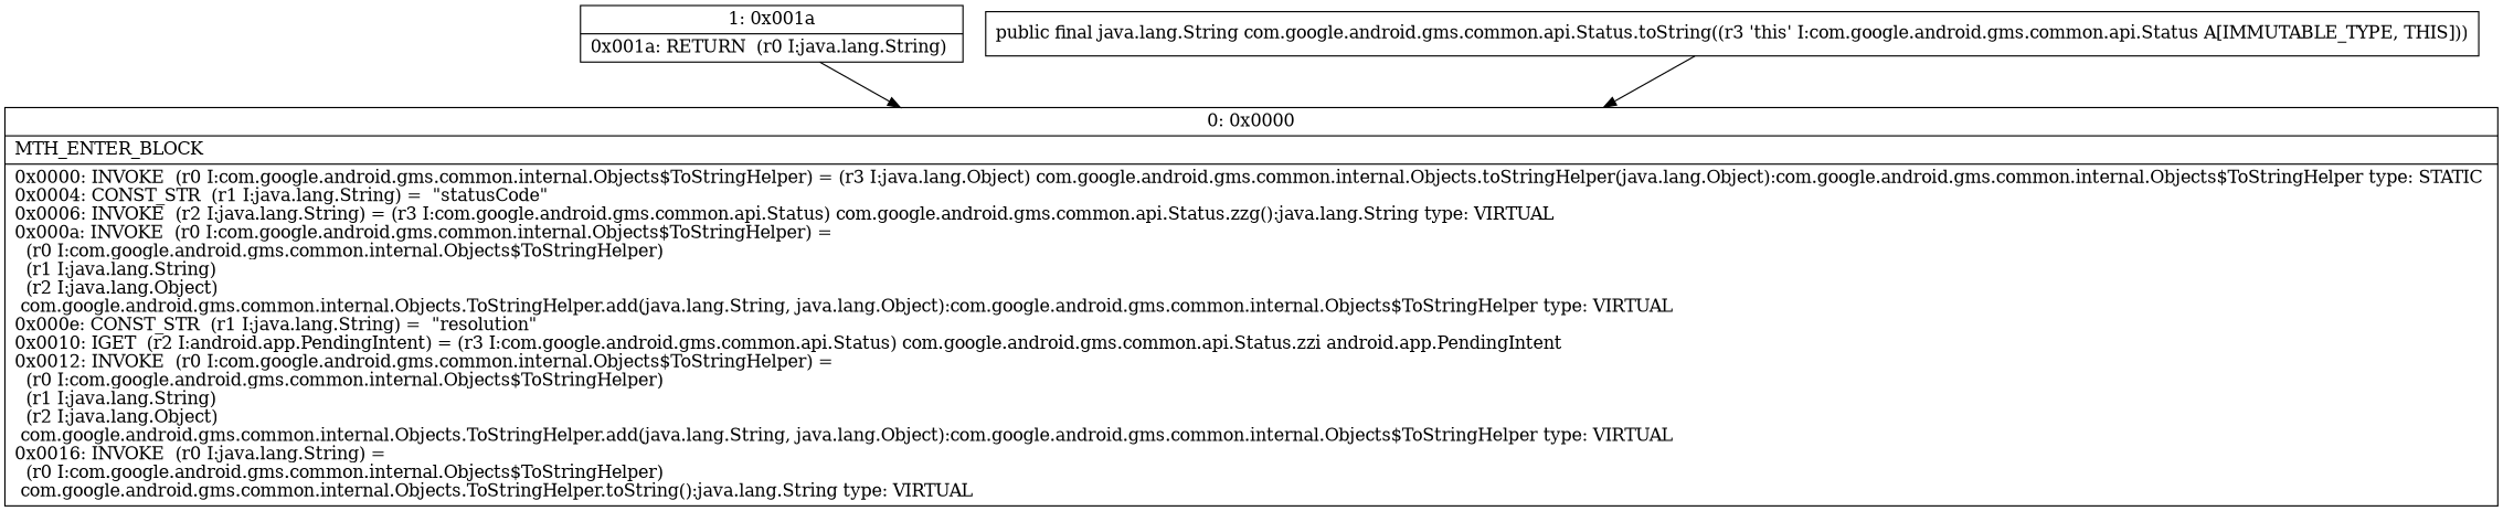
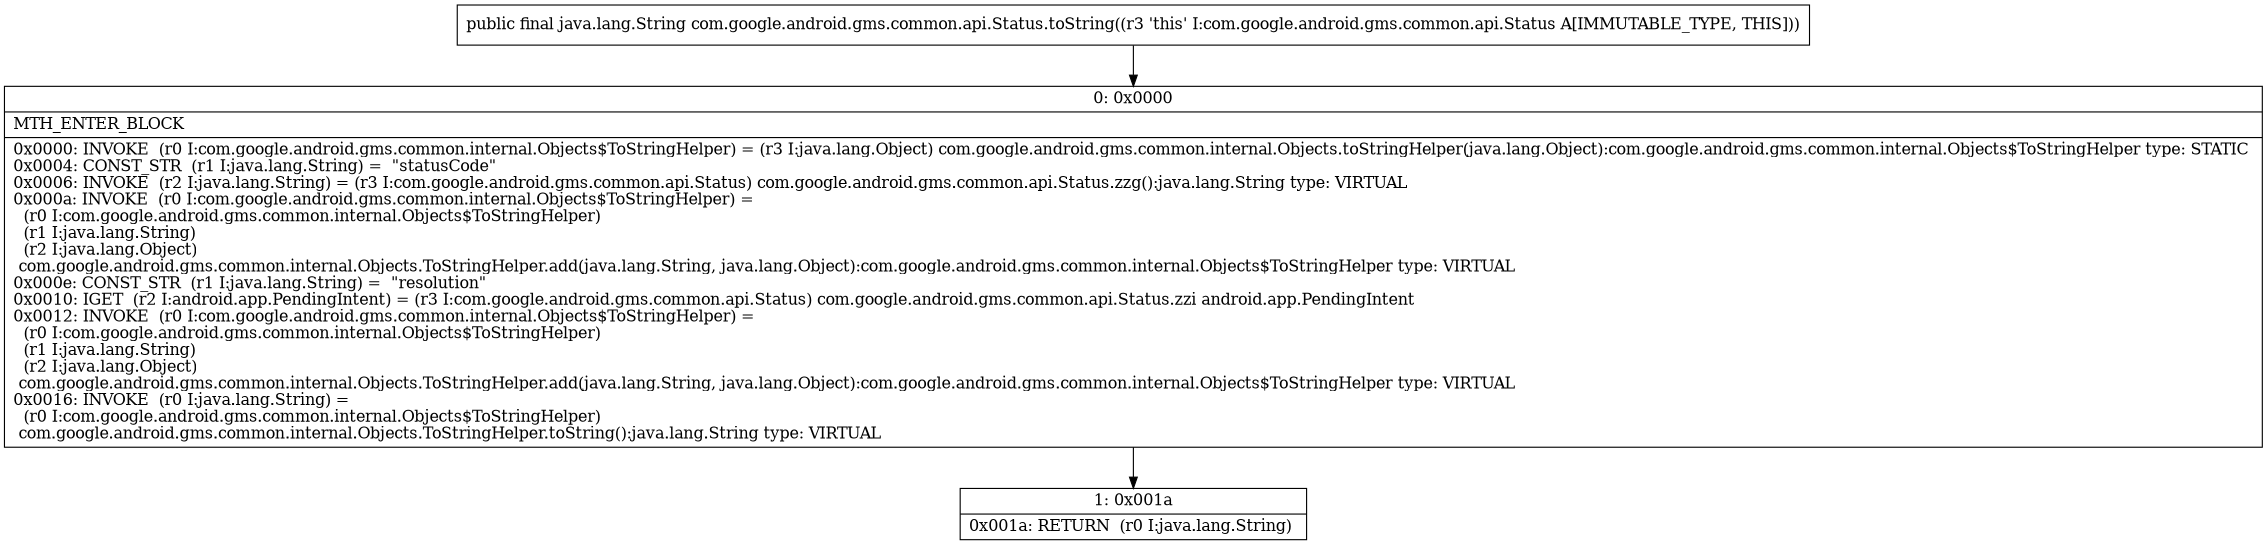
  digraph {
    node [shape=record]
    n1 [label="{0\:\ 0x0000|MTH_ENTER_BLOCK\l|0x0000: INVOKE  (r0 I:com.google.android.gms.common.internal.Objects$ToStringHelper) = (r3 I:java.lang.Object) com.google.android.gms.common.internal.Objects.toStringHelper(java.lang.Object):com.google.android.gms.common.internal.Objects$ToStringHelper type: STATIC \l0x0004: CONST_STR  (r1 I:java.lang.String) =  \"statusCode\" \l0x0006: INVOKE  (r2 I:java.lang.String) = (r3 I:com.google.android.gms.common.api.Status) com.google.android.gms.common.api.Status.zzg():java.lang.String type: VIRTUAL \l0x000a: INVOKE  (r0 I:com.google.android.gms.common.internal.Objects$ToStringHelper) = \l  (r0 I:com.google.android.gms.common.internal.Objects$ToStringHelper)\l  (r1 I:java.lang.String)\l  (r2 I:java.lang.Object)\l com.google.android.gms.common.internal.Objects.ToStringHelper.add(java.lang.String, java.lang.Object):com.google.android.gms.common.internal.Objects$ToStringHelper type: VIRTUAL \l0x000e: CONST_STR  (r1 I:java.lang.String) =  \"resolution\" \l0x0010: IGET  (r2 I:android.app.PendingIntent) = (r3 I:com.google.android.gms.common.api.Status) com.google.android.gms.common.api.Status.zzi android.app.PendingIntent \l0x0012: INVOKE  (r0 I:com.google.android.gms.common.internal.Objects$ToStringHelper) = \l  (r0 I:com.google.android.gms.common.internal.Objects$ToStringHelper)\l  (r1 I:java.lang.String)\l  (r2 I:java.lang.Object)\l com.google.android.gms.common.internal.Objects.ToStringHelper.add(java.lang.String, java.lang.Object):com.google.android.gms.common.internal.Objects$ToStringHelper type: VIRTUAL \l0x0016: INVOKE  (r0 I:java.lang.String) = \l  (r0 I:com.google.android.gms.common.internal.Objects$ToStringHelper)\l com.google.android.gms.common.internal.Objects.ToStringHelper.toString():java.lang.String type: VIRTUAL \l}"]
    n2 [label="{1\:\ 0x001a|0x001a: RETURN  (r0 I:java.lang.String) \l}"]
    n3 [label="{public final java.lang.String com.google.android.gms.common.api.Status.toString((r3 'this' I:com.google.android.gms.common.api.Status A[IMMUTABLE_TYPE, THIS])) }"]
-   n2 -> n1
+   n1 -> n2
    n3 -> n1
  }
